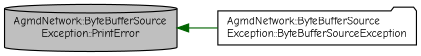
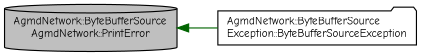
  digraph {
    rankdir=LR
    fontname="Comic Neue"
    node [color=black fontname="Comic Neue" fontsize=10 style=filled]
-   n1 [fillcolor=grey75 fontcolor=black height=0.2 label="AgmdNetwork::ByteBufferSource\lException::PrintError" shape=cylinder width=0.4]
+   n1 [fillcolor=grey75 fontcolor=black height=0.2 label="AgmdNetwork::ByteBufferSource\lAgmdNetwork::PrintError" shape=cylinder width=0.4]
    n2 [fillcolor=white height=0.2 label="AgmdNetwork::ByteBufferSource\lException::ByteBufferSourceException" shape=folder width=0.4]
    n1 -> n2 [color=darkgreen dir=back fontname="Comic Neue" fontsize=10 labelfontname=Helvetica labelfontsize=10 style=solid]
  }
